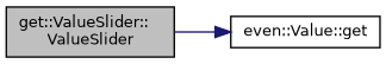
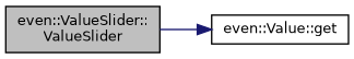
  digraph {
    rankdir=LR
    node [color=black fontname=Helvetica fontsize=10 shape=record style=filled]
-   n1 [fillcolor=grey75 fontcolor=black height=0.2 label="get::ValueSlider::\lValueSlider" width=0.4]
+   n1 [fillcolor=grey75 fontcolor=black height=0.2 label="even::ValueSlider::\lValueSlider" width=0.4]
    n2 [fillcolor=white height=0.2 label="even::Value::get" width=0.4]
    n1 -> n2 [color=midnightblue fontname=Helvetica fontsize=10 labelfontname=Helvetica labelfontsize=10 style=solid]
  }
